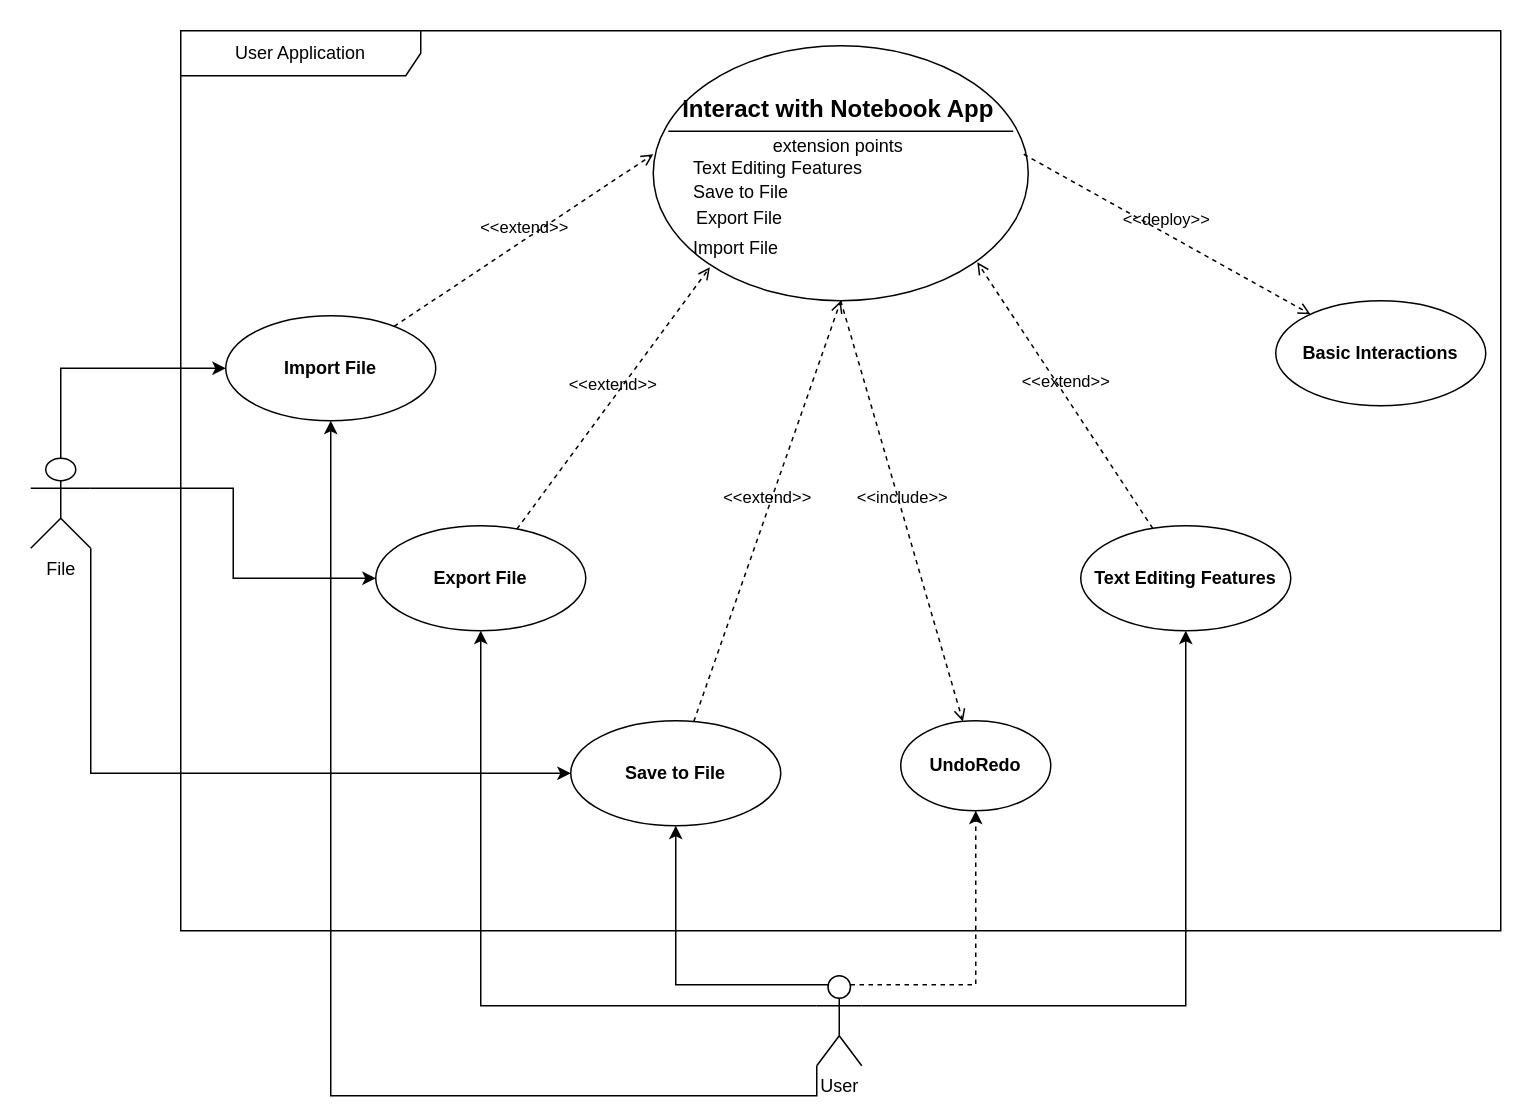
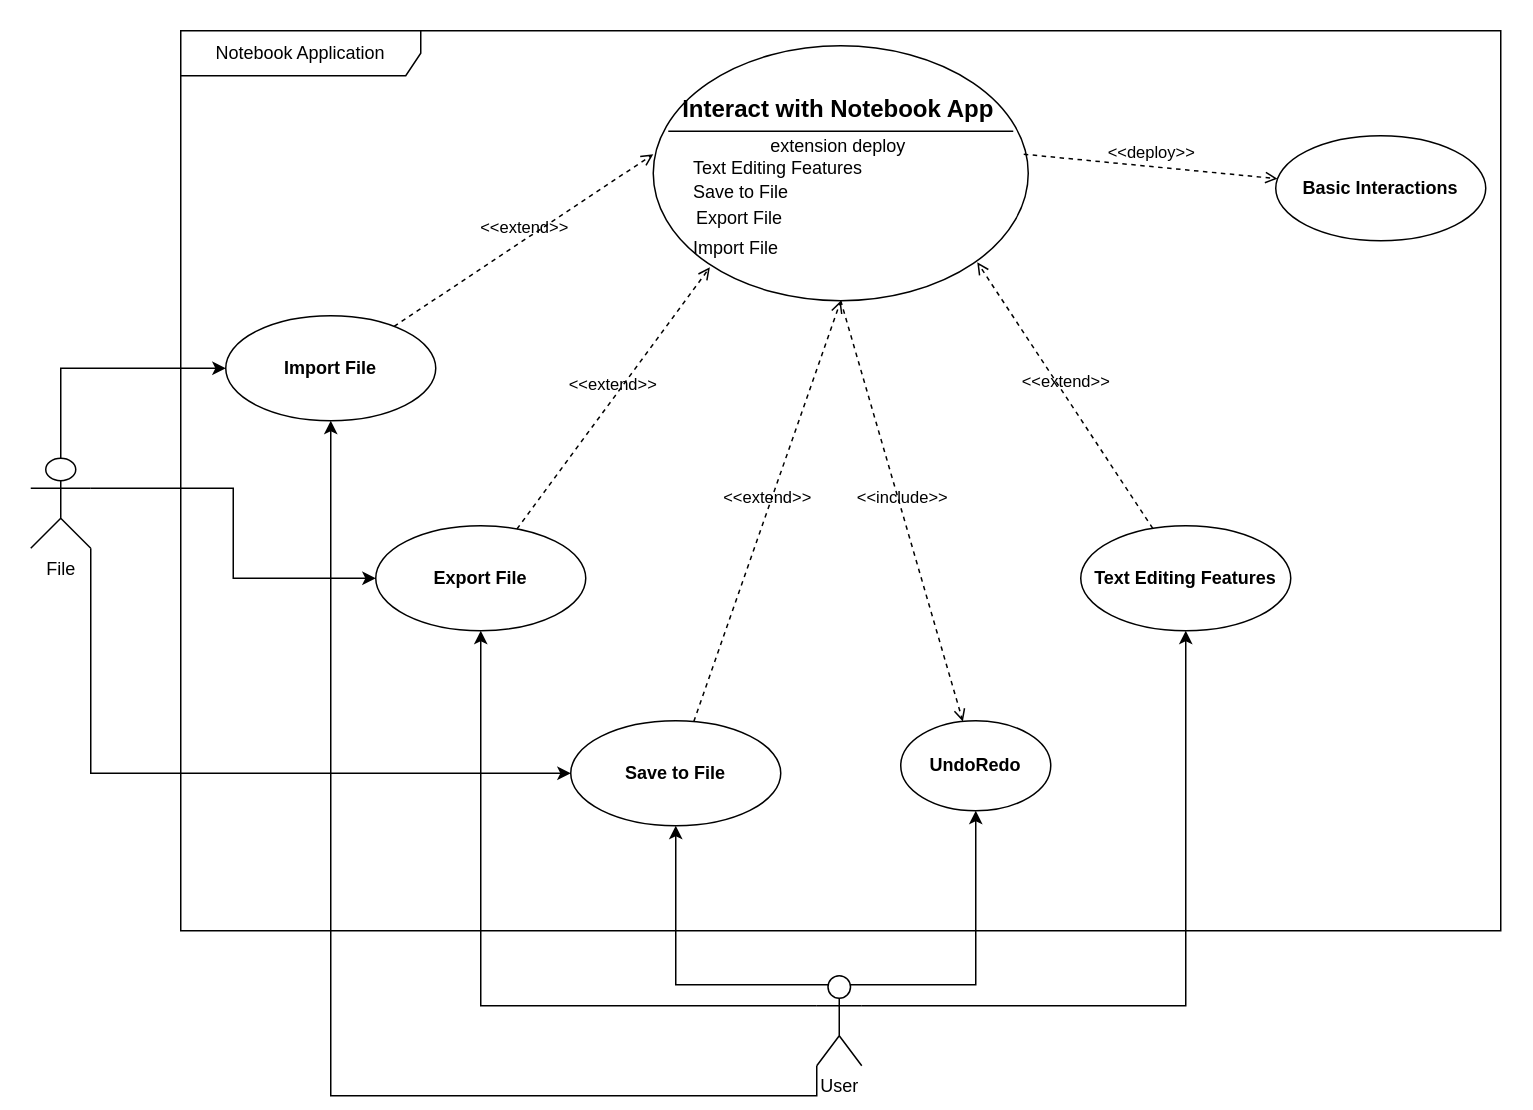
  <mxCell id="0" />
  <mxCell id="1" parent="0" />
- <mxCell id="2" value="User Application" style="shape=umlFrame;whiteSpace=wrap;html=1;pointerEvents=0;recursiveResize=0;container=1;collapsible=0;width=160;" parent="1" vertex="1"><mxGeometry x="120" y="20" width="880" height="600" as="geometry" /></mxCell>
+ <mxCell id="2" value="Notebook Application" style="shape=umlFrame;whiteSpace=wrap;html=1;pointerEvents=0;recursiveResize=0;container=1;collapsible=0;width=160;" parent="1" vertex="1"><mxGeometry x="120" y="20" width="880" height="600" as="geometry" /></mxCell>
  <mxCell id="3" value="" style="shape=ellipse;container=1;horizontal=1;horizontalStack=0;resizeParent=1;resizeParentMax=0;resizeLast=0;html=1;dashed=0;collapsible=0;" parent="2" vertex="1"><mxGeometry x="315" y="10" width="250" height="170" as="geometry" /></mxCell>
  <mxCell id="4" value="&lt;div&gt;&lt;b&gt;&lt;font style=&quot;font-size: 14px;&quot;&gt;&lt;br&gt;&lt;/font&gt;&lt;/b&gt;&lt;/div&gt;&lt;b&gt;&lt;font size=&quot;3&quot;&gt;Interact with Notebook App&lt;/font&gt;&lt;/b&gt;" style="html=1;strokeColor=none;fillColor=none;align=center;verticalAlign=middle;rotatable=0;whiteSpace=wrap;" parent="3" vertex="1"><mxGeometry y="13" width="247.0" height="42.5" as="geometry" /></mxCell>
  <mxCell id="5" value="" style="line;strokeWidth=1;fillColor=none;rotatable=0;labelPosition=right;points=[];portConstraint=eastwest;dashed=0;resizeWidth=1;" parent="3" vertex="1"><mxGeometry x="10" y="50" width="230" height="14.17" as="geometry" /></mxCell>
- <mxCell id="6" value="extension points" style="text;html=1;align=center;verticalAlign=middle;rotatable=0;fillColor=none;strokeColor=none;whiteSpace=wrap;" parent="3" vertex="1"><mxGeometry y="60" width="247" height="13.33" as="geometry" /></mxCell>
+ <mxCell id="6" value="extension deploy" style="text;html=1;align=center;verticalAlign=middle;rotatable=0;fillColor=none;strokeColor=none;whiteSpace=wrap;" parent="3" vertex="1"><mxGeometry y="60" width="247" height="13.33" as="geometry" /></mxCell>
  <mxCell id="7" value="Save to File" style="text;html=1;align=left;verticalAlign=middle;rotatable=0;spacingLeft=25;fillColor=none;strokeColor=none;whiteSpace=wrap;" parent="3" vertex="1"><mxGeometry y="88.33" width="247" height="20" as="geometry" /></mxCell>
  <mxCell id="8" value="Text Editing Features" style="text;html=1;align=left;verticalAlign=middle;rotatable=0;spacingLeft=25;fillColor=none;strokeColor=none;whiteSpace=wrap;" parent="3" vertex="1"><mxGeometry y="72.33" width="247" height="20" as="geometry" /></mxCell>
  <mxCell id="9" value="Export File" style="text;html=1;align=left;verticalAlign=middle;rotatable=0;spacingLeft=25;fillColor=none;strokeColor=none;whiteSpace=wrap;" vertex="1" parent="3"><mxGeometry x="1.5" y="105.33" width="247" height="20" as="geometry" /></mxCell>
  <mxCell id="10" value="Import File" style="text;html=1;align=left;verticalAlign=middle;rotatable=0;spacingLeft=25;fillColor=none;strokeColor=none;whiteSpace=wrap;" vertex="1" parent="3"><mxGeometry y="125.33" width="247" height="20" as="geometry" /></mxCell>
  <mxCell id="11" value="&lt;b&gt;UndoRedo&lt;/b&gt;" style="ellipse;whiteSpace=wrap;html=1;" vertex="1" parent="2"><mxGeometry x="480" y="460" width="100" height="60" as="geometry" /></mxCell>
  <mxCell id="12" value="&lt;b&gt;Save to File&lt;/b&gt;" style="ellipse;whiteSpace=wrap;html=1;" vertex="1" parent="2"><mxGeometry x="260" y="460" width="140" height="70" as="geometry" /></mxCell>
  <mxCell id="13" value="&lt;b&gt;Export File&lt;/b&gt;" style="ellipse;whiteSpace=wrap;html=1;" vertex="1" parent="2"><mxGeometry x="130" y="330" width="140" height="70" as="geometry" /></mxCell>
  <mxCell id="14" value="&lt;b&gt;Import File&lt;/b&gt;" style="ellipse;whiteSpace=wrap;html=1;" vertex="1" parent="2"><mxGeometry x="30" y="190" width="140" height="70" as="geometry" /></mxCell>
  <mxCell id="15" value="&lt;b&gt;Text Editing Features&lt;/b&gt;" style="ellipse;whiteSpace=wrap;html=1;" vertex="1" parent="2"><mxGeometry x="600" y="330" width="140" height="70" as="geometry" /></mxCell>
- <mxCell id="16" value="&lt;b&gt;Basic Interactions&lt;/b&gt;" style="ellipse;whiteSpace=wrap;html=1;" vertex="1" parent="2"><mxGeometry x="730" y="180" width="140" height="70" as="geometry" /></mxCell>
+ <mxCell id="16" value="&lt;b&gt;Basic Interactions&lt;/b&gt;" style="ellipse;whiteSpace=wrap;html=1;" vertex="1" parent="2"><mxGeometry x="730" y="70" width="140" height="70" as="geometry" /></mxCell>
  <mxCell id="17" value="&amp;lt;&amp;lt;extend&amp;gt;&amp;gt;" style="html=1;verticalAlign=bottom;labelBackgroundColor=none;endArrow=open;endFill=0;dashed=1;rounded=0;entryX=0;entryY=0;entryDx=0;entryDy=0;" edge="1" parent="2" source="14" target="8"><mxGeometry width="160" relative="1" as="geometry"><mxPoint x="330" y="340" as="sourcePoint" /><mxPoint x="490" y="340" as="targetPoint" /></mxGeometry></mxCell>
  <mxCell id="18" value="&amp;lt;&amp;lt;extend&amp;gt;&amp;gt;" style="html=1;verticalAlign=bottom;labelBackgroundColor=none;endArrow=open;endFill=0;dashed=1;rounded=0;entryX=0.151;entryY=0.869;entryDx=0;entryDy=0;entryPerimeter=0;" edge="1" parent="2" source="13" target="3"><mxGeometry width="160" relative="1" as="geometry"><mxPoint x="330" y="250" as="sourcePoint" /><mxPoint x="490" y="250" as="targetPoint" /></mxGeometry></mxCell>
  <mxCell id="19" value="&amp;lt;&amp;lt;extend&amp;gt;&amp;gt;" style="html=1;verticalAlign=bottom;labelBackgroundColor=none;endArrow=open;endFill=0;dashed=1;rounded=0;entryX=0.5;entryY=1;entryDx=0;entryDy=0;" edge="1" parent="2" source="12" target="3"><mxGeometry width="160" relative="1" as="geometry"><mxPoint x="380" y="300" as="sourcePoint" /><mxPoint x="540" y="300" as="targetPoint" /></mxGeometry></mxCell>
  <mxCell id="20" value="&amp;lt;&amp;lt;include&amp;gt;&amp;gt;" style="html=1;verticalAlign=bottom;labelBackgroundColor=none;endArrow=open;endFill=0;dashed=1;rounded=0;exitX=0.5;exitY=1;exitDx=0;exitDy=0;" edge="1" parent="2" source="3" target="11"><mxGeometry width="160" relative="1" as="geometry"><mxPoint x="430" y="300" as="sourcePoint" /><mxPoint x="590" y="300" as="targetPoint" /></mxGeometry></mxCell>
  <mxCell id="21" value="&amp;lt;&amp;lt;extend&amp;gt;&amp;gt;" style="html=1;verticalAlign=bottom;labelBackgroundColor=none;endArrow=open;endFill=0;dashed=1;rounded=0;entryX=0.864;entryY=0.849;entryDx=0;entryDy=0;entryPerimeter=0;" edge="1" parent="2" source="15" target="3"><mxGeometry width="160" relative="1" as="geometry"><mxPoint x="460" y="300" as="sourcePoint" /><mxPoint x="620" y="300" as="targetPoint" /></mxGeometry></mxCell>
  <mxCell id="22" value="&amp;lt;&amp;lt;deploy&amp;gt;&amp;gt;" style="html=1;verticalAlign=bottom;labelBackgroundColor=none;endArrow=open;endFill=0;dashed=1;rounded=0;exitX=1;exitY=0;exitDx=0;exitDy=0;" edge="1" parent="2" source="8" target="16"><mxGeometry width="160" relative="1" as="geometry"><mxPoint x="460" y="300" as="sourcePoint" /><mxPoint x="620" y="300" as="targetPoint" /></mxGeometry></mxCell>
  <mxCell id="23" style="edgeStyle=orthogonalEdgeStyle;rounded=0;orthogonalLoop=1;jettySize=auto;html=1;exitX=0.5;exitY=0;exitDx=0;exitDy=0;exitPerimeter=0;entryX=0;entryY=0.5;entryDx=0;entryDy=0;" edge="1" parent="1" source="26" target="14"><mxGeometry relative="1" as="geometry" /></mxCell>
  <mxCell id="24" style="edgeStyle=orthogonalEdgeStyle;rounded=0;orthogonalLoop=1;jettySize=auto;html=1;exitX=1;exitY=0.333;exitDx=0;exitDy=0;exitPerimeter=0;" edge="1" parent="1" source="26" target="13"><mxGeometry relative="1" as="geometry" /></mxCell>
  <mxCell id="25" style="edgeStyle=orthogonalEdgeStyle;rounded=0;orthogonalLoop=1;jettySize=auto;html=1;exitX=1;exitY=1;exitDx=0;exitDy=0;exitPerimeter=0;entryX=0;entryY=0.5;entryDx=0;entryDy=0;" edge="1" parent="1" source="26" target="12"><mxGeometry relative="1" as="geometry" /></mxCell>
  <mxCell id="26" value="File" style="shape=umlActor;verticalLabelPosition=bottom;verticalAlign=top;html=1;" vertex="1" parent="1"><mxGeometry x="20" y="305" width="40" height="60" as="geometry" /></mxCell>
  <mxCell id="27" style="edgeStyle=orthogonalEdgeStyle;rounded=0;orthogonalLoop=1;jettySize=auto;html=1;exitX=0;exitY=1;exitDx=0;exitDy=0;exitPerimeter=0;entryX=0.5;entryY=1;entryDx=0;entryDy=0;" edge="1" parent="1" source="32" target="14"><mxGeometry relative="1" as="geometry" /></mxCell>
  <mxCell id="28" style="edgeStyle=orthogonalEdgeStyle;rounded=0;orthogonalLoop=1;jettySize=auto;html=1;exitX=0;exitY=0.333;exitDx=0;exitDy=0;exitPerimeter=0;entryX=0.5;entryY=1;entryDx=0;entryDy=0;" edge="1" parent="1" source="32" target="13"><mxGeometry relative="1" as="geometry" /></mxCell>
  <mxCell id="29" style="edgeStyle=orthogonalEdgeStyle;rounded=0;orthogonalLoop=1;jettySize=auto;html=1;exitX=0.25;exitY=0.1;exitDx=0;exitDy=0;exitPerimeter=0;entryX=0.5;entryY=1;entryDx=0;entryDy=0;" edge="1" parent="1" source="32" target="12"><mxGeometry relative="1" as="geometry" /></mxCell>
- <mxCell id="30" style="edgeStyle=orthogonalEdgeStyle;rounded=0;orthogonalLoop=1;jettySize=auto;html=1;exitX=0.75;exitY=0.1;exitDx=0;exitDy=0;exitPerimeter=0;entryX=0.5;entryY=1;entryDx=0;entryDy=0;dashed=1;" edge="1" parent="1" source="32" target="11"><mxGeometry relative="1" as="geometry" /></mxCell>
+ <mxCell id="30" style="edgeStyle=orthogonalEdgeStyle;rounded=0;orthogonalLoop=1;jettySize=auto;html=1;exitX=0.75;exitY=0.1;exitDx=0;exitDy=0;exitPerimeter=0;entryX=0.5;entryY=1;entryDx=0;entryDy=0;" edge="1" parent="1" source="32" target="11"><mxGeometry relative="1" as="geometry" /></mxCell>
  <mxCell id="31" style="edgeStyle=orthogonalEdgeStyle;rounded=0;orthogonalLoop=1;jettySize=auto;html=1;exitX=1;exitY=0.333;exitDx=0;exitDy=0;exitPerimeter=0;entryX=0.5;entryY=1;entryDx=0;entryDy=0;" edge="1" parent="1" source="32" target="15"><mxGeometry relative="1" as="geometry" /></mxCell>
  <mxCell id="32" value="User" style="shape=umlActor;verticalLabelPosition=bottom;verticalAlign=top;html=1;" vertex="1" parent="1"><mxGeometry x="544" y="650" width="30" height="60" as="geometry" /></mxCell>
